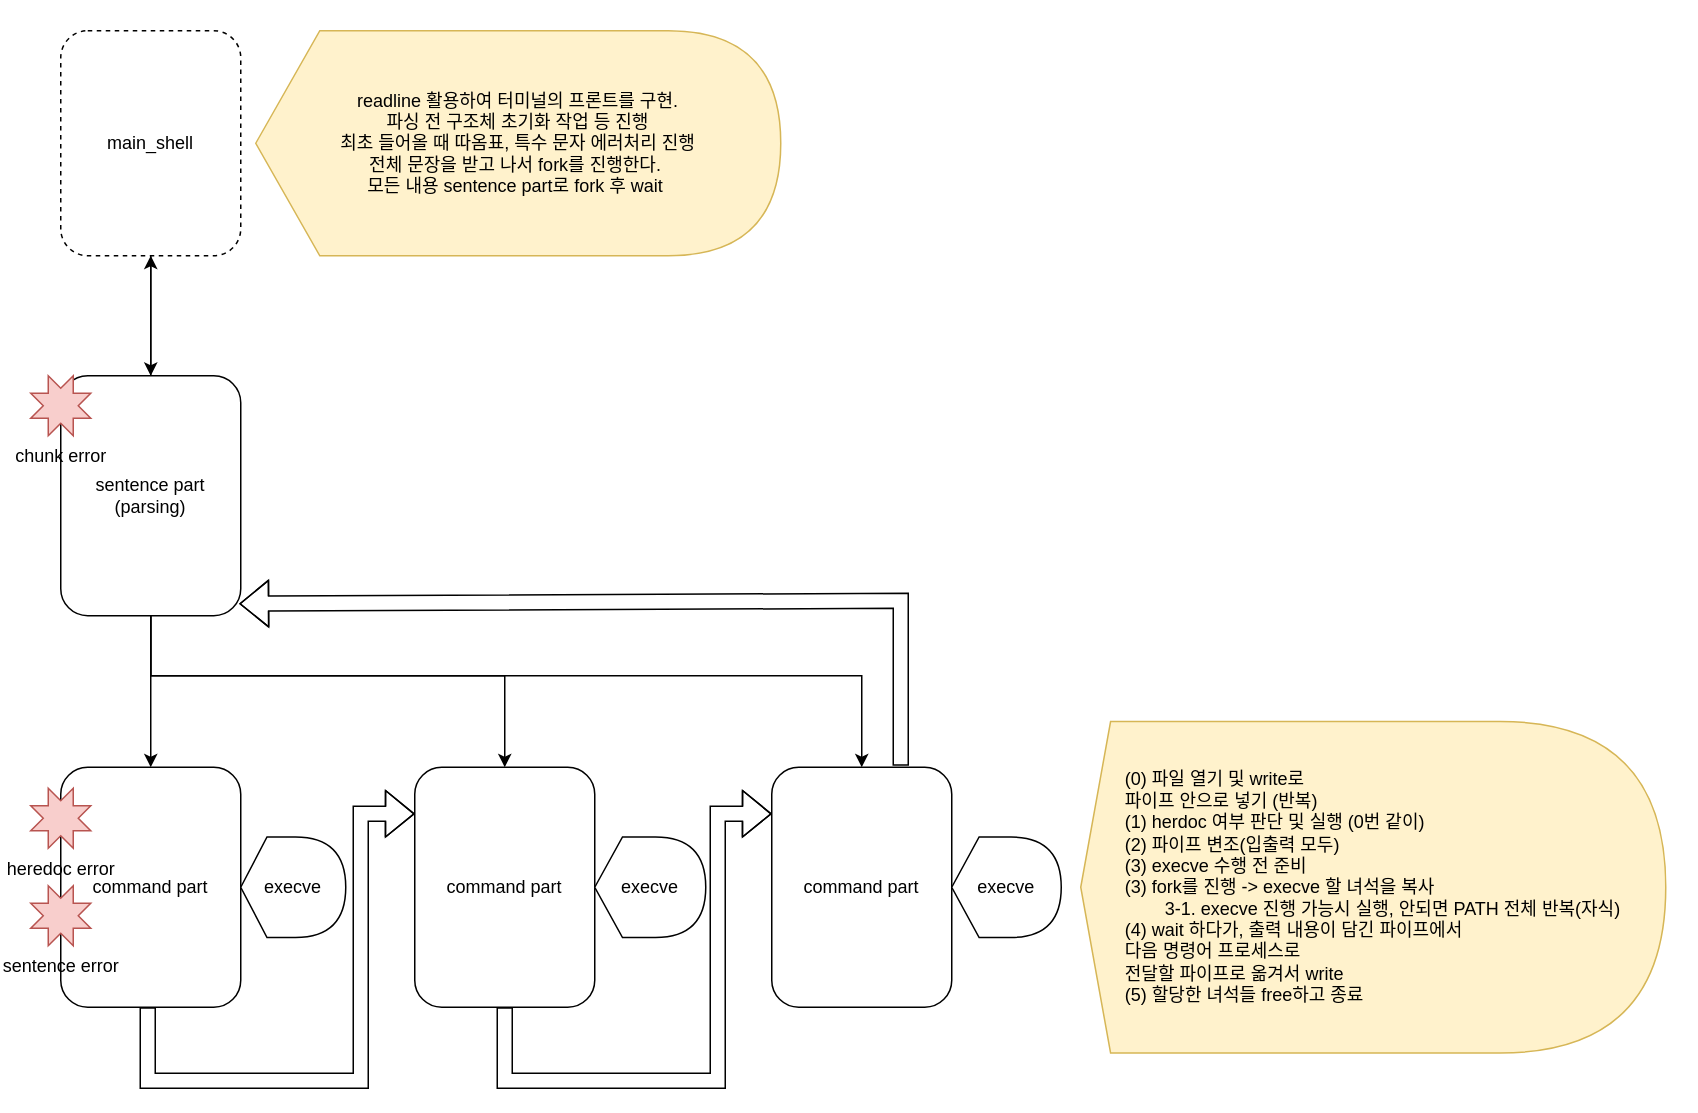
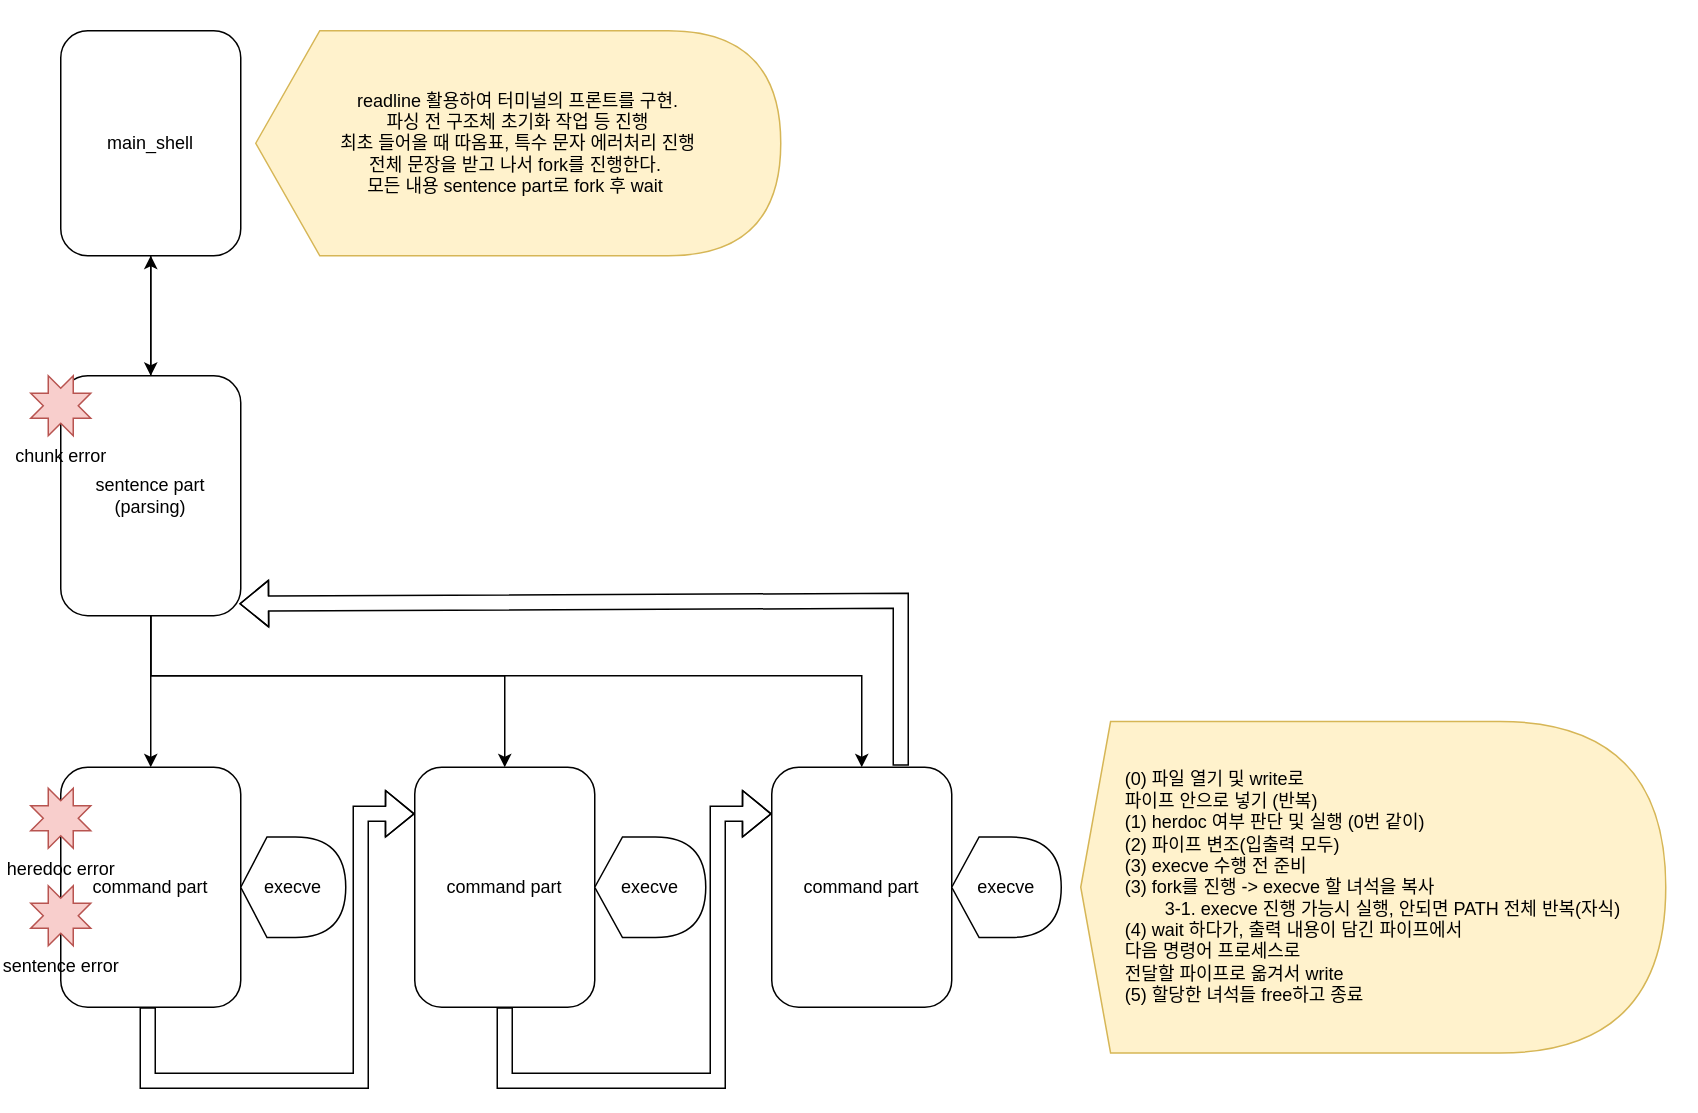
  <mxCell id="0" />
  <mxCell id="1" parent="0" />
  <mxCell id="2" style="edgeStyle=orthogonalEdgeStyle;rounded=0;orthogonalLoop=1;jettySize=auto;html=1;exitX=0.5;exitY=1;exitDx=0;exitDy=0;entryX=0.5;entryY=0;entryDx=0;entryDy=0;" parent="1" source="3" target="8" edge="1"><mxGeometry relative="1" as="geometry" /></mxCell>
- <mxCell id="3" value="main_shell" style="rounded=1;whiteSpace=wrap;html=1;dashed=1;" parent="1" vertex="1"><mxGeometry x="40" y="20" width="120" height="150" as="geometry" /></mxCell>
+ <mxCell id="3" value="main_shell" style="rounded=1;whiteSpace=wrap;html=1;" parent="1" vertex="1"><mxGeometry x="40" y="20" width="120" height="150" as="geometry" /></mxCell>
  <mxCell id="4" value="" style="edgeStyle=orthogonalEdgeStyle;rounded=0;orthogonalLoop=1;jettySize=auto;html=1;" parent="1" source="8" target="10" edge="1"><mxGeometry relative="1" as="geometry" /></mxCell>
  <mxCell id="5" style="edgeStyle=orthogonalEdgeStyle;rounded=0;orthogonalLoop=1;jettySize=auto;html=1;entryX=0.5;entryY=0;entryDx=0;entryDy=0;fillColor=default;" parent="1" source="8" target="17" edge="1"><mxGeometry relative="1" as="geometry"><Array as="points"><mxPoint x="100" y="450" /><mxPoint x="336" y="450" /></Array></mxGeometry></mxCell>
  <mxCell id="6" style="edgeStyle=orthogonalEdgeStyle;rounded=0;orthogonalLoop=1;jettySize=auto;html=1;entryX=0.5;entryY=0;entryDx=0;entryDy=0;fillColor=default;" parent="1" source="8" target="20" edge="1"><mxGeometry relative="1" as="geometry"><Array as="points"><mxPoint x="100" y="450" /><mxPoint x="574" y="450" /></Array></mxGeometry></mxCell>
  <mxCell id="7" style="edgeStyle=orthogonalEdgeStyle;rounded=0;orthogonalLoop=1;jettySize=auto;html=1;entryX=0.5;entryY=1;entryDx=0;entryDy=0;fillColor=default;" parent="1" source="8" target="3" edge="1"><mxGeometry relative="1" as="geometry" /></mxCell>
  <mxCell id="8" value="sentence part&lt;br&gt;(parsing)" style="rounded=1;whiteSpace=wrap;html=1;" parent="1" vertex="1"><mxGeometry x="40" y="250" width="120" height="160" as="geometry" /></mxCell>
  <mxCell id="9" value="" style="group" parent="1" vertex="1" connectable="0"><mxGeometry x="40" y="511" width="120" height="160" as="geometry" /></mxCell>
  <mxCell id="10" value="command part" style="rounded=1;whiteSpace=wrap;html=1;" parent="9" vertex="1"><mxGeometry width="120" height="160" as="geometry" /></mxCell>
  <mxCell id="11" value="heredoc error" style="verticalLabelPosition=bottom;verticalAlign=top;html=1;shape=mxgraph.basic.8_point_star;fillColor=#f8cecc;strokeColor=#b85450;" parent="9" vertex="1"><mxGeometry x="-20" y="14" width="40" height="40" as="geometry" /></mxCell>
  <mxCell id="12" value="sentence error" style="verticalLabelPosition=bottom;verticalAlign=top;html=1;shape=mxgraph.basic.8_point_star;fillColor=#f8cecc;strokeColor=#b85450;" parent="9" vertex="1"><mxGeometry x="-20" y="79" width="40" height="40" as="geometry" /></mxCell>
  <mxCell id="13" value="readline 활용하여 터미널의 프론트를 구현.&lt;br&gt;파싱 전 구조체 초기화 작업 등 진행&lt;br&gt;최초 들어올 때 따옴표, 특수 문자 에러처리 진행&lt;br&gt;전체 문장을 받고 나서 fork를 진행한다.&amp;nbsp;&lt;br&gt;모든 내용 sentence part로 fork 후 wait&amp;nbsp;" style="shape=display;whiteSpace=wrap;html=1;fillColor=#fff2cc;strokeColor=#d6b656;align=center;size=0.122;" parent="1" vertex="1"><mxGeometry x="170" y="20" width="350" height="150" as="geometry" /></mxCell>
  <mxCell id="14" value="&lt;div style=&quot;&quot;&gt;&lt;div style=&quot;text-align: justify;&quot;&gt;&lt;span style=&quot;background-color: initial;&quot;&gt;(0) 파일 열기 및 write로&lt;/span&gt;&lt;/div&gt;&lt;div style=&quot;text-align: justify;&quot;&gt;&lt;span style=&quot;background-color: initial;&quot;&gt;파이프 안으로 넣기 (반복)&lt;/span&gt;&lt;/div&gt;&lt;/div&gt;&lt;div style=&quot;text-align: justify;&quot;&gt;(1) herdoc 여부 판단 및 실행 (0번 같이)&lt;/div&gt;&lt;div style=&quot;text-align: justify;&quot;&gt;(2) 파이프 변조(입출력 모두)&lt;/div&gt;&lt;div style=&quot;text-align: justify;&quot;&gt;(3) execve 수행 전 준비&amp;nbsp;&lt;br&gt;&lt;/div&gt;&lt;div style=&quot;&quot;&gt;&lt;div style=&quot;text-align: justify;&quot;&gt;&lt;span style=&quot;background-color: initial;&quot;&gt;(3) fork를 진행 -&amp;gt; execve 할 녀석을 복사&lt;/span&gt;&lt;/div&gt;&lt;span style=&quot;white-space: pre;&quot;&gt;&lt;div style=&quot;text-align: justify;&quot;&gt;&lt;span style=&quot;background-color: initial;&quot;&gt;&#09;&lt;/span&gt;&lt;span style=&quot;background-color: initial; white-space: normal;&quot;&gt;3-1. execve 진행 가능시 실행, 안되면 PATH 전체 반복(자식)&lt;/span&gt;&lt;/div&gt;&lt;/span&gt;&lt;/div&gt;&lt;div style=&quot;&quot;&gt;&lt;div style=&quot;text-align: justify;&quot;&gt;&lt;span style=&quot;background-color: initial;&quot;&gt;(4) wait 하다가, 출력 내용이 담긴 파이프에서&lt;/span&gt;&lt;/div&gt;&lt;div style=&quot;text-align: justify;&quot;&gt;&lt;span style=&quot;background-color: initial;&quot;&gt;다음 명령어 프로세스로&lt;/span&gt;&lt;/div&gt;&lt;div style=&quot;text-align: justify;&quot;&gt;&lt;span style=&quot;background-color: initial;&quot;&gt;전달할 파이프로 옮겨서 write&lt;/span&gt;&lt;/div&gt;&lt;/div&gt;&lt;div style=&quot;text-align: justify;&quot;&gt;(5) 할당한 녀석들 free하고 종료&lt;/div&gt;" style="shape=display;whiteSpace=wrap;html=1;fillColor=#fff2cc;strokeColor=#d6b656;size=0.051;rotation=0;align=center;" parent="1" vertex="1"><mxGeometry x="720" y="480.5" width="390" height="221" as="geometry" /></mxCell>
  <mxCell id="15" value="execve" style="shape=display;whiteSpace=wrap;html=1;" parent="1" vertex="1"><mxGeometry x="160" y="557.5" width="70" height="67" as="geometry" /></mxCell>
  <mxCell id="16" value="" style="group" parent="1" vertex="1" connectable="0"><mxGeometry x="276" y="511" width="120" height="160" as="geometry" /></mxCell>
  <mxCell id="17" value="command part" style="rounded=1;whiteSpace=wrap;html=1;" parent="16" vertex="1"><mxGeometry width="120" height="160" as="geometry" /></mxCell>
  <mxCell id="18" value="execve" style="shape=display;whiteSpace=wrap;html=1;" parent="1" vertex="1"><mxGeometry x="396" y="557.5" width="74" height="67" as="geometry" /></mxCell>
  <mxCell id="19" value="" style="group" parent="1" vertex="1" connectable="0"><mxGeometry x="514" y="511" width="120" height="160" as="geometry" /></mxCell>
  <mxCell id="20" value="command part" style="rounded=1;whiteSpace=wrap;html=1;" parent="19" vertex="1"><mxGeometry width="120" height="160" as="geometry" /></mxCell>
  <mxCell id="21" value="execve" style="shape=display;whiteSpace=wrap;html=1;" parent="1" vertex="1"><mxGeometry x="634" y="557.5" width="73" height="67" as="geometry" /></mxCell>
  <mxCell id="22" value="" style="shape=flexArrow;endArrow=classic;html=1;rounded=0;fillColor=default;entryX=0;entryY=0.194;entryDx=0;entryDy=0;entryPerimeter=0;" parent="1" target="17" edge="1"><mxGeometry width="50" height="50" relative="1" as="geometry"><mxPoint x="98" y="671" as="sourcePoint" /><mxPoint x="260" y="520" as="targetPoint" /><Array as="points"><mxPoint x="98" y="720" /><mxPoint x="240" y="720" /><mxPoint x="240" y="542" /></Array></mxGeometry></mxCell>
  <mxCell id="23" value="" style="shape=flexArrow;endArrow=classic;html=1;rounded=0;fillColor=default;entryX=0;entryY=0.194;entryDx=0;entryDy=0;entryPerimeter=0;" parent="1" edge="1"><mxGeometry width="50" height="50" relative="1" as="geometry"><mxPoint x="336" y="671" as="sourcePoint" /><mxPoint x="514" y="542.04" as="targetPoint" /><Array as="points"><mxPoint x="336" y="720" /><mxPoint x="478" y="720" /><mxPoint x="478" y="542" /></Array></mxGeometry></mxCell>
  <mxCell id="24" value="" style="shape=flexArrow;endArrow=classic;html=1;rounded=0;fillColor=default;entryX=0.992;entryY=0.95;entryDx=0;entryDy=0;entryPerimeter=0;" parent="1" target="8" edge="1"><mxGeometry width="50" height="50" relative="1" as="geometry"><mxPoint x="600" y="510" as="sourcePoint" /><mxPoint x="670" y="461" as="targetPoint" /><Array as="points"><mxPoint x="600" y="400" /></Array></mxGeometry></mxCell>
  <mxCell id="25" value="chunk error" style="verticalLabelPosition=bottom;verticalAlign=top;html=1;shape=mxgraph.basic.8_point_star;fillColor=#f8cecc;strokeColor=#b85450;" parent="1" vertex="1"><mxGeometry x="20" y="250" width="40" height="40" as="geometry" /></mxCell>
